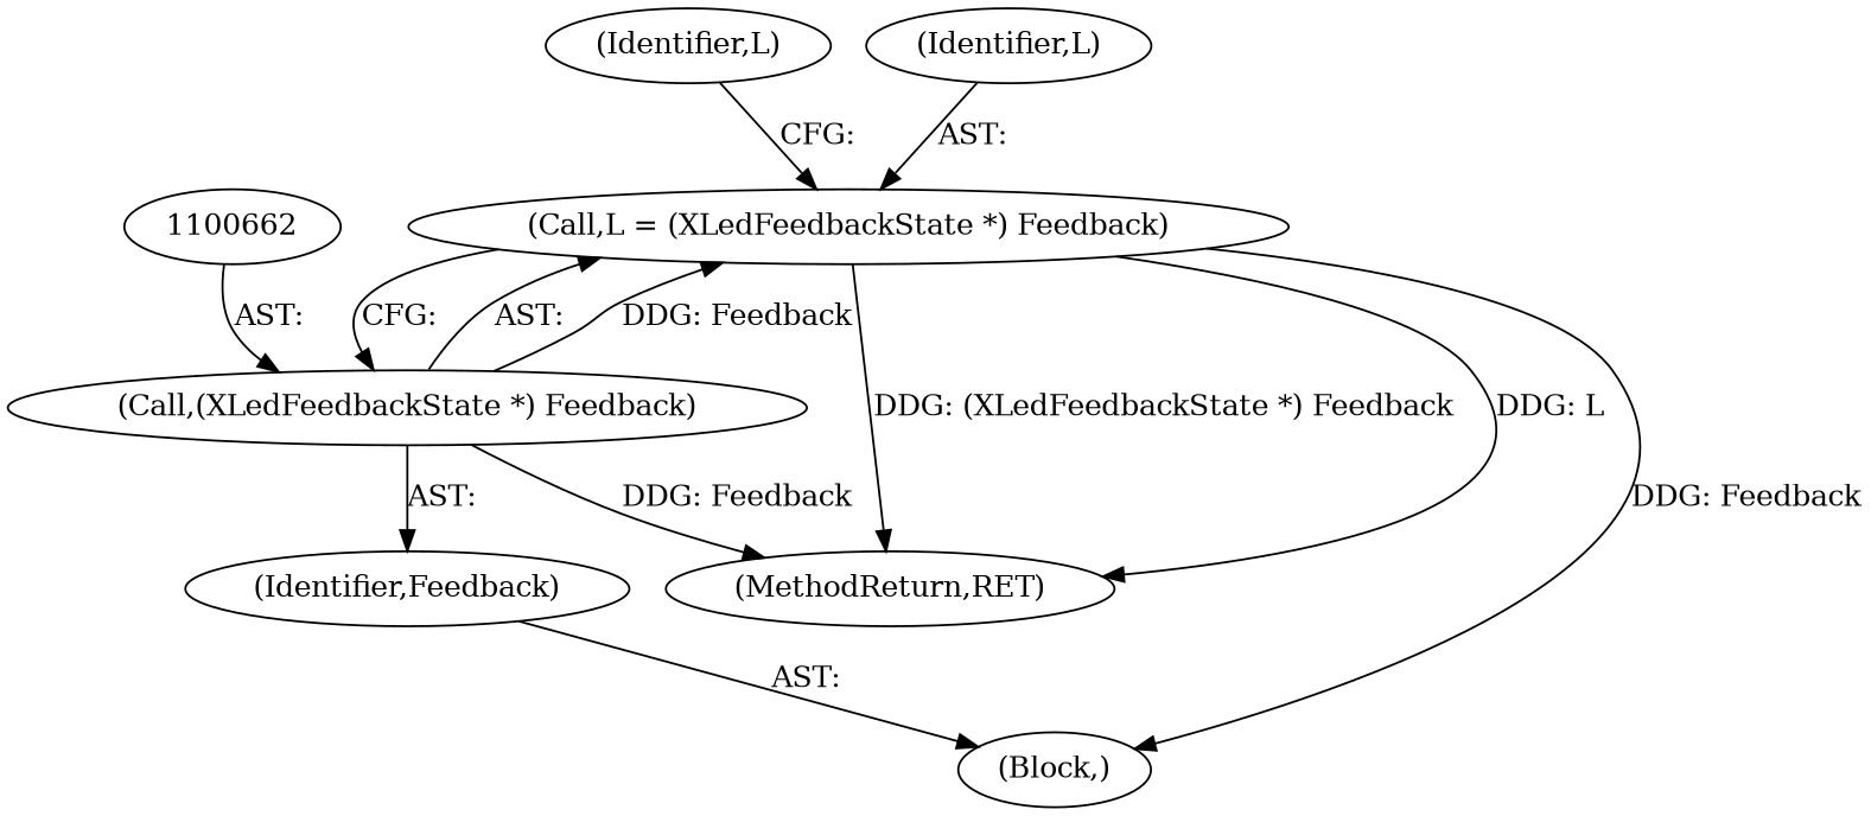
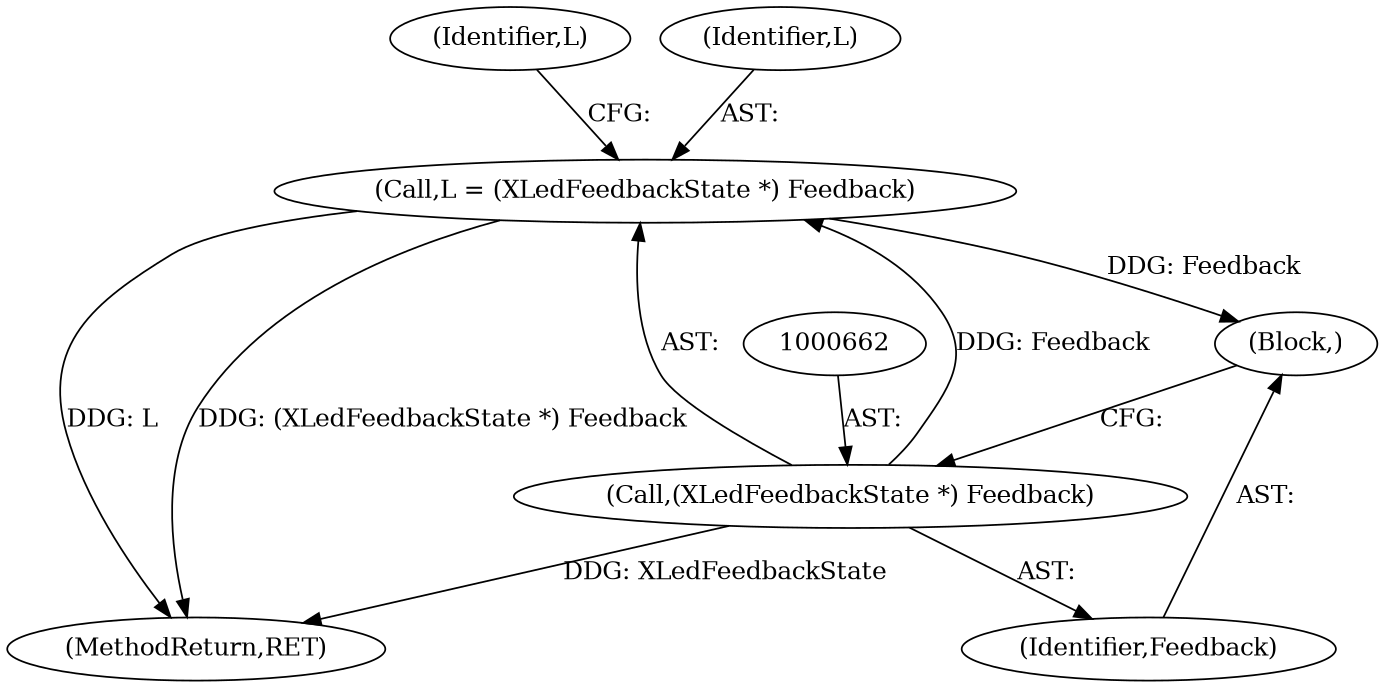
  digraph {
    n1 [label="(Call,L = (XLedFeedbackState *) Feedback)"]
    n2 [label="(Call,(XLedFeedbackState *) Feedback)"]
    n3 [label="(Block,)"]
    n4 [label="(MethodReturn,RET)"]
    n5 [label="(Identifier,Feedback)"]
    n6 [label="(Identifier,L)"]
    n7 [label="(Identifier,L)"]
-   1000662 [label=1100662]
-   n1 -> n2 [label="CFG: "]
+   1000662
+   n3 -> n2 [label="CFG: "]
    n1 -> n3 [label="DDG: Feedback"]
    n1 -> n4 [label="DDG: L"]
    n1 -> n4 [label="DDG: (XLedFeedbackState *) Feedback"]
    n2 -> n1 [label="AST: "]
    n2 -> n1 [label="DDG: Feedback"]
-   n2 -> n4 [label="DDG: Feedback"]
+   n2 -> n4 [label="DDG: XLedFeedbackState"]
    n2 -> n5 [label="AST: "]
    n5 -> n3 [label="AST: "]
    n6 -> n1 [label="CFG: "]
    n7 -> n1 [label="AST: "]
    1000662 -> n2 [label="AST: "]
  }
